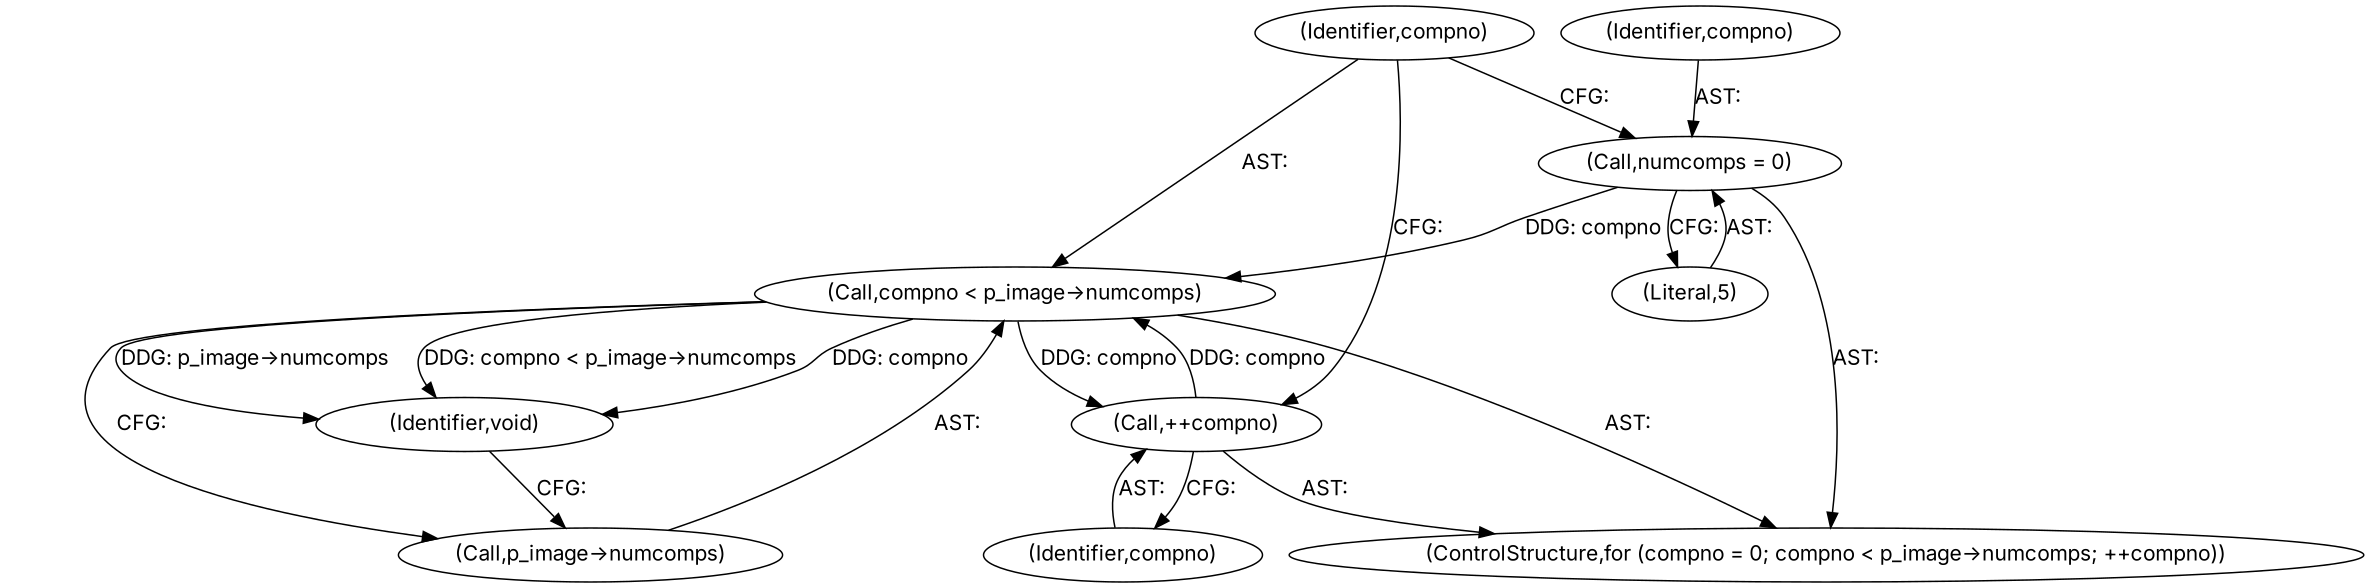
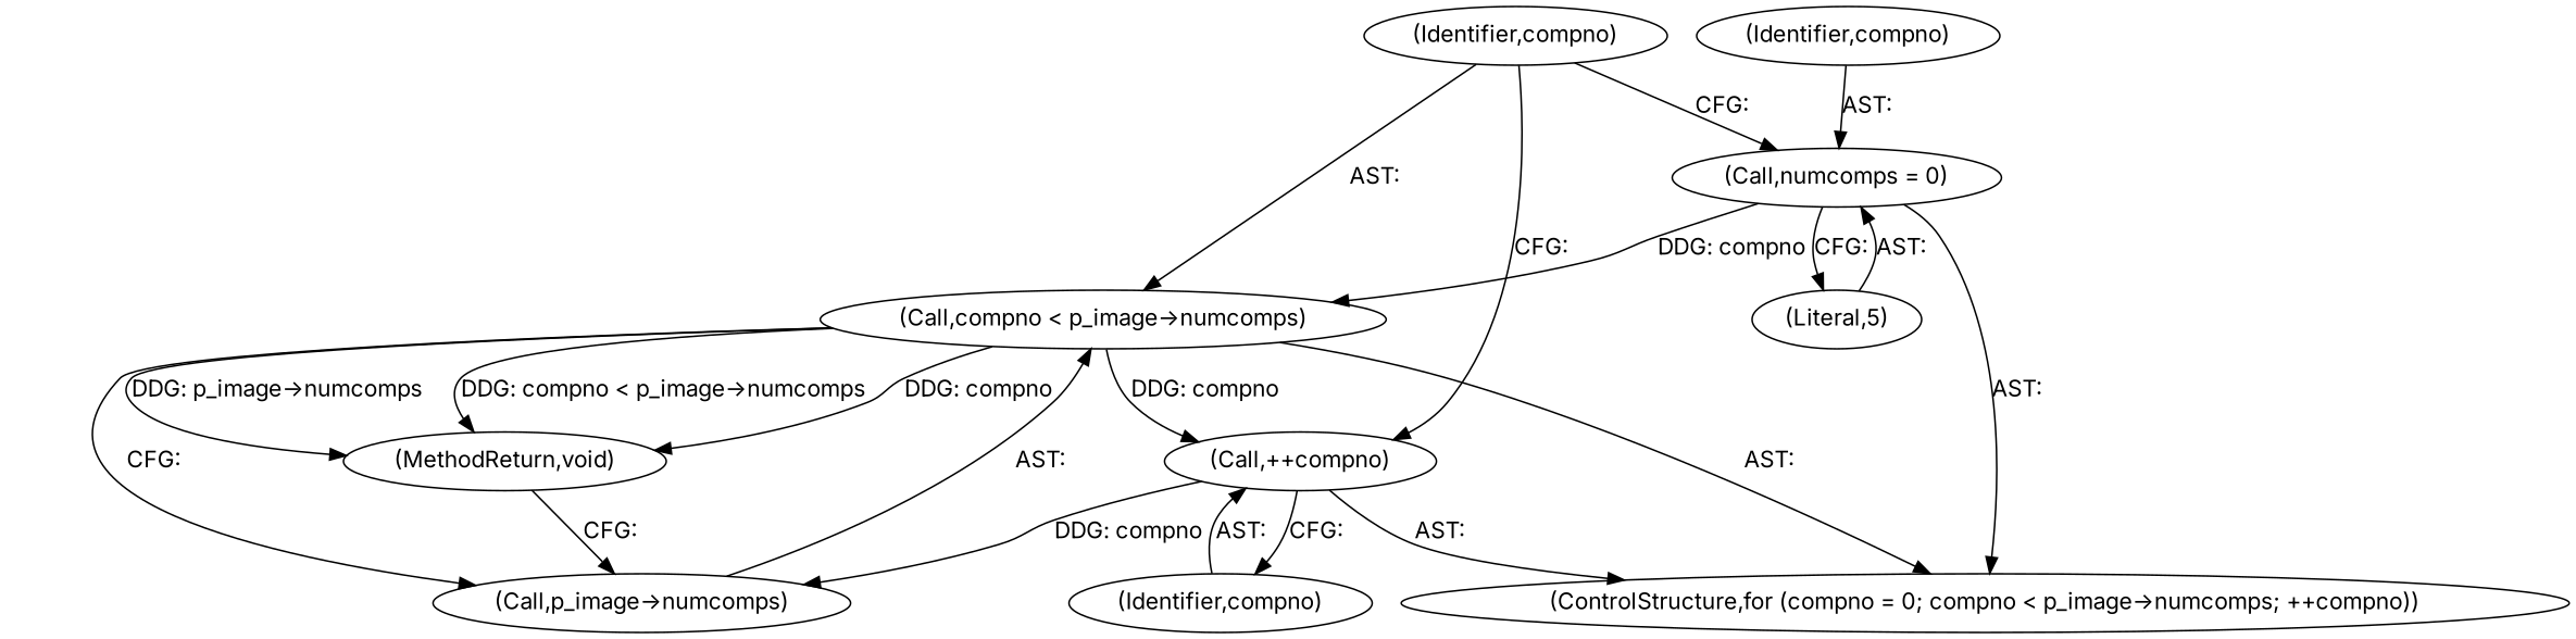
  digraph {
    fontname=Inter
    node [fontname=Inter]
    edge [fontname=Inter]
    n1 [label="(Call,compno < p_image->numcomps)"]
    n2 [label="(Call,++compno)"]
-   n3 [label="(Identifier,void)"]
+   n3 [label="(MethodReturn,void)"]
    n4 [label="(ControlStructure,for (compno = 0; compno < p_image->numcomps; ++compno))"]
    n5 [label="(Call,p_image->numcomps)"]
    n6 [label="(Identifier,compno)"]
    n7 [label="(Call,numcomps = 0)"]
    n8 [label="(Literal,5)"]
    n9 [label="(Identifier,compno)"]
    n10 [label="(Identifier,compno)"]
    n1 -> n2 [label="DDG: compno"]
    n1 -> n3 [label="DDG: p_image->numcomps"]
    n1 -> n3 [label="DDG: compno < p_image->numcomps"]
    n1 -> n3 [label="DDG: compno"]
    n1 -> n4 [label="AST: "]
    n1 -> n5 [label="CFG: "]
-   n2 -> n1 [label="DDG: compno"]
+   n2 -> n5 [label="DDG: compno"]
    n2 -> n4 [label="AST: "]
    n2 -> n6 [label="CFG: "]
    n3 -> n5 [label="CFG: "]
    n5 -> n1 [label="AST: "]
    n6 -> n2 [label="AST: "]
    n7 -> n1 [label="DDG: compno"]
    n7 -> n4 [label="AST: "]
    n7 -> n8 [label="CFG: "]
    n8 -> n7 [label="AST: "]
    n9 -> n7 [label="AST: "]
    n10 -> n1 [label="AST: "]
    n10 -> n2 [label="CFG: "]
    n10 -> n7 [label="CFG: "]
  }
